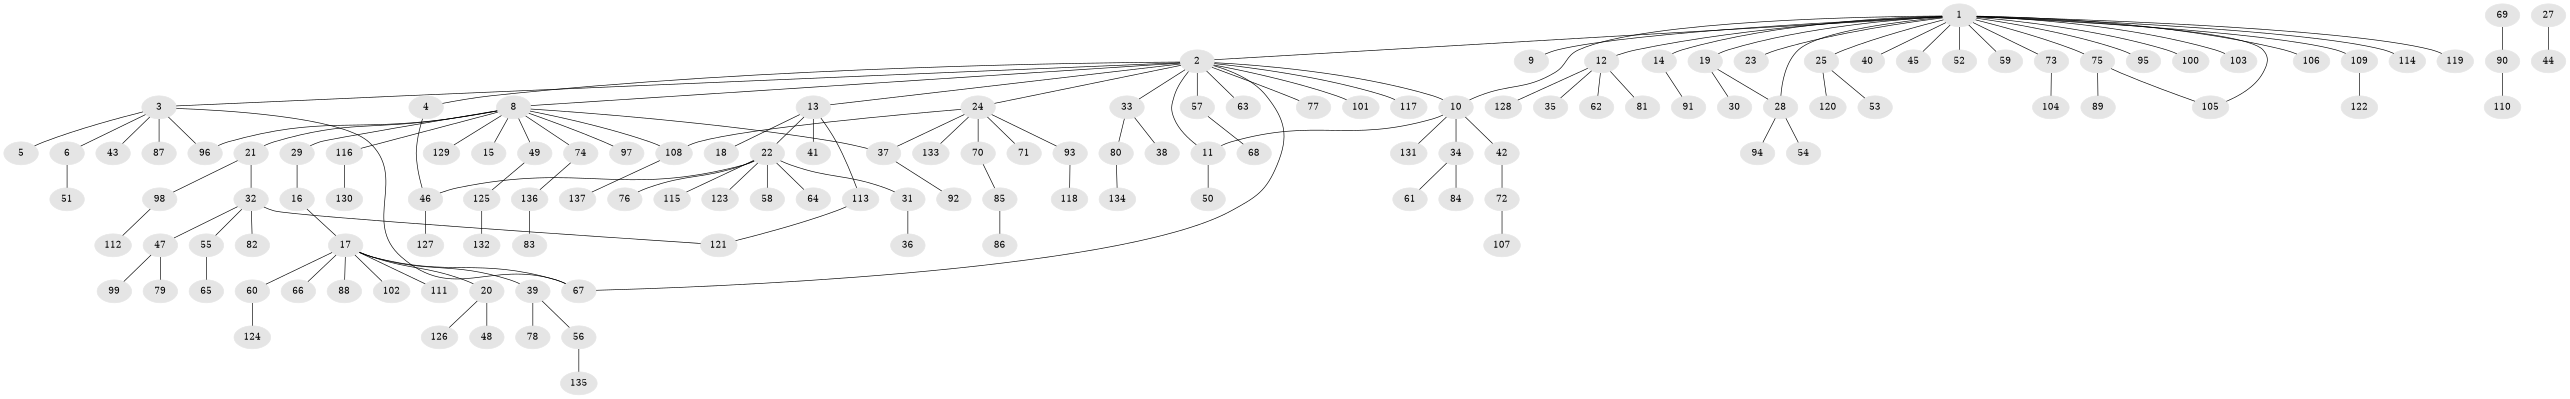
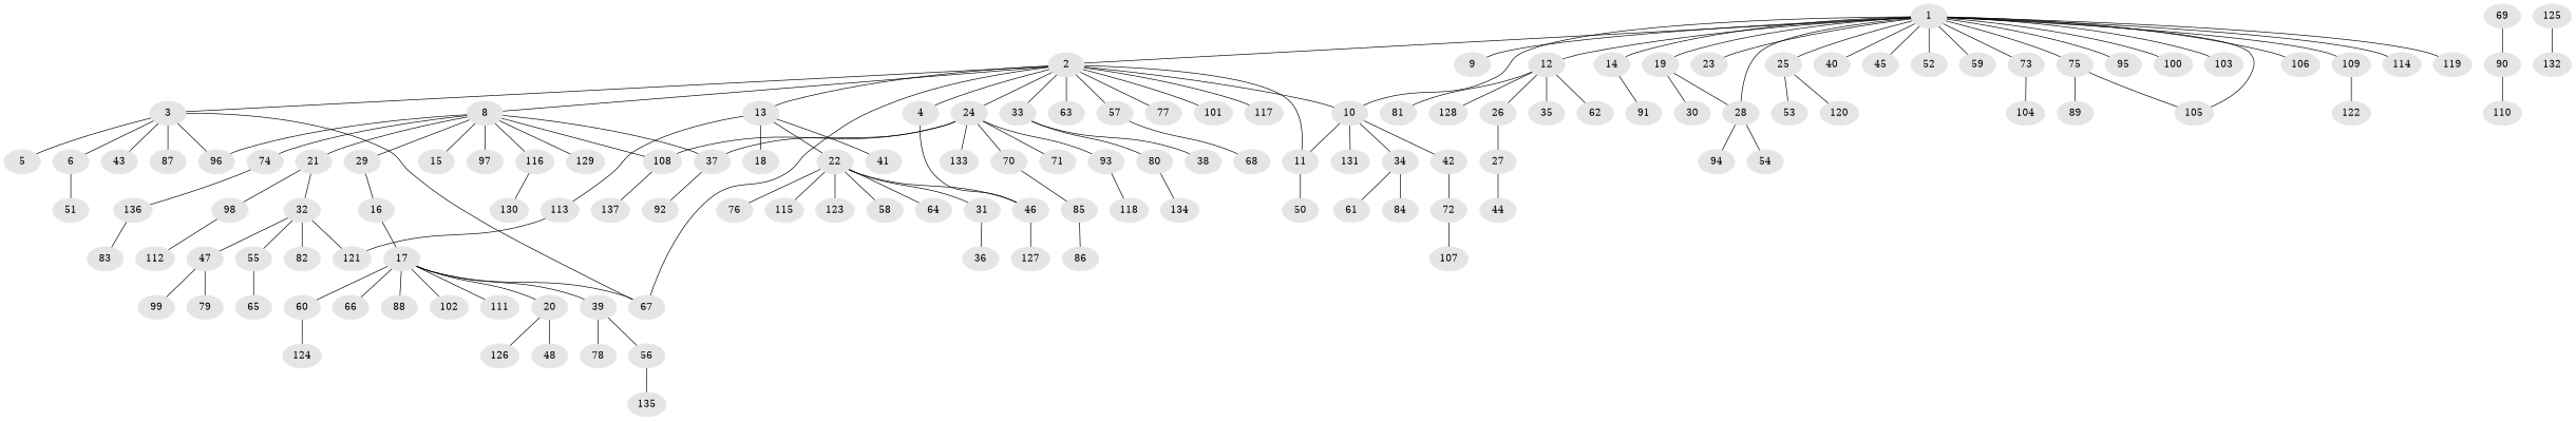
  graph {
    node [color=gray90 style=filled]
    1
    2
    9
    10
    12
    14
    19
    23
    25
    28
    40
    45
    52
    59
    73
    75
    95
    100
    103
    105
    106
    109
    114
    119
    3
    4
    8
    11
    13
    24
    33
    57
    63
    67
    77
    101
    117
    34
    42
    131
+   26
    35
    62
    81
    128
    91
    30
    53
    120
    54
    94
    104
    89
    122
    5
    6
    43
    87
    96
    46
    15
    21
    29
    37
-   49
    74
    97
    108
    116
    129
    50
    18
    22
    41
    113
    70
    71
    93
    133
    38
    80
    68
    51
    127
    69
    90
    16
    17
    32
    98
    92
    125
    136
    137
    130
    61
    84
    72
    27
    31
    58
    64
    76
    115
    123
    121
    20
    39
    60
    66
    88
    102
    111
    48
    126
    56
    78
    124
    47
    55
    82
    112
    36
    85
    118
    44
    79
    99
    65
    134
    135
    107
    132
    110
    86
    83
    1 -- 2
    1 -- 9
    1 -- 10
    1 -- 12
    1 -- 14
    1 -- 19
    1 -- 23
    1 -- 25
    1 -- 28
    1 -- 40
    1 -- 45
    1 -- 52
    1 -- 59
    1 -- 73
    1 -- 75
    1 -- 95
    1 -- 100
    1 -- 103
    1 -- 105
    1 -- 106
    1 -- 109
    1 -- 114
    1 -- 119
    2 -- 10
    2 -- 3
    2 -- 4
    2 -- 8
    2 -- 11
    2 -- 13
    2 -- 24
    2 -- 33
    2 -- 57
    2 -- 63
    2 -- 67
    2 -- 77
    2 -- 101
    2 -- 117
    10 -- 11
    10 -- 34
    10 -- 42
    10 -- 131
+   12 -- 26
    12 -- 35
    12 -- 62
    12 -- 81
    12 -- 128
    14 -- 91
    19 -- 28
    19 -- 30
    25 -- 53
    25 -- 120
    28 -- 54
    28 -- 94
    73 -- 104
    75 -- 105
    75 -- 89
    109 -- 122
    3 -- 67
    3 -- 5
    3 -- 6
    3 -- 43
    3 -- 87
    3 -- 96
    4 -- 46
    8 -- 96
    8 -- 15
    8 -- 21
    8 -- 29
    8 -- 37
-   8 -- 49
    8 -- 74
    8 -- 97
    8 -- 108
    8 -- 116
    8 -- 129
    11 -- 50
    13 -- 18
    13 -- 22
    13 -- 41
    13 -- 113
    24 -- 37
    24 -- 108
    24 -- 70
    24 -- 71
    24 -- 93
    24 -- 133
    33 -- 38
    33 -- 80
    57 -- 68
    34 -- 61
    34 -- 84
    42 -- 72
+   26 -- 27
    6 -- 51
    46 -- 127
    21 -- 32
    21 -- 98
    29 -- 16
    37 -- 92
-   49 -- 125
    74 -- 136
    108 -- 137
    116 -- 130
    22 -- 46
    22 -- 31
    22 -- 58
    22 -- 64
    22 -- 76
    22 -- 115
    22 -- 123
    113 -- 121
    70 -- 85
    93 -- 118
    80 -- 134
    69 -- 90
    90 -- 110
    16 -- 17
    17 -- 67
    17 -- 20
    17 -- 39
    17 -- 60
    17 -- 66
    17 -- 88
    17 -- 102
    17 -- 111
    32 -- 121
    32 -- 47
    32 -- 55
    32 -- 82
    98 -- 112
    125 -- 132
    136 -- 83
    72 -- 107
    27 -- 44
    31 -- 36
    20 -- 48
    20 -- 126
    39 -- 56
    39 -- 78
    60 -- 124
    56 -- 135
    47 -- 79
    47 -- 99
    55 -- 65
    85 -- 86
  }
